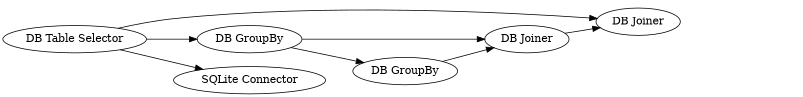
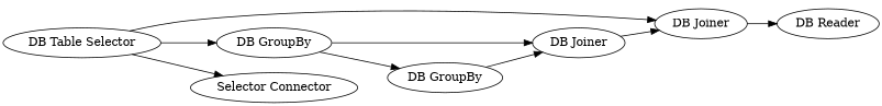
  digraph {
    rankdir=LR
    n1 [label="DB Joiner"]
+   n2 [label="DB Reader"]
    n3 [label="DB GroupBy"]
    n4 [label="DB Joiner"]
    n5 [label="DB GroupBy"]
    n6 [label="DB Table Selector"]
-   n7 [label="SQLite Connector"]
+   n7 [label="Selector Connector"]
+   n1 -> n2
    n3 -> n4
    n3 -> n5
    n4 -> n1
    n5 -> n4
    n6 -> n1
    n6 -> n3
    n6 -> n7
  }
